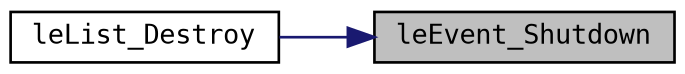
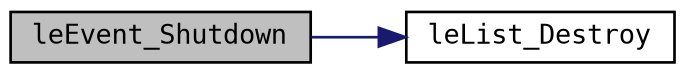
  digraph {
    rankdir=LR
    fontname="DejaVu Sans Mono"
    node [color=black fontname="DejaVu Sans Mono" fontsize=10 shape=record style=filled]
    n1 [fillcolor=grey75 fontcolor=black height=0.2 label=leEvent_Shutdown width=0.4]
    n2 [fillcolor=white height=0.2 label=leList_Destroy width=0.4]
-   n2 -> n1 [color=midnightblue fontname="DejaVu Sans Mono" fontsize=10 labelfontname=Helvetica labelfontsize=10 style=solid]
+   n1 -> n2 [color=midnightblue fontname="DejaVu Sans Mono" fontsize=10 labelfontname=Helvetica labelfontsize=10 style=solid]
  }
